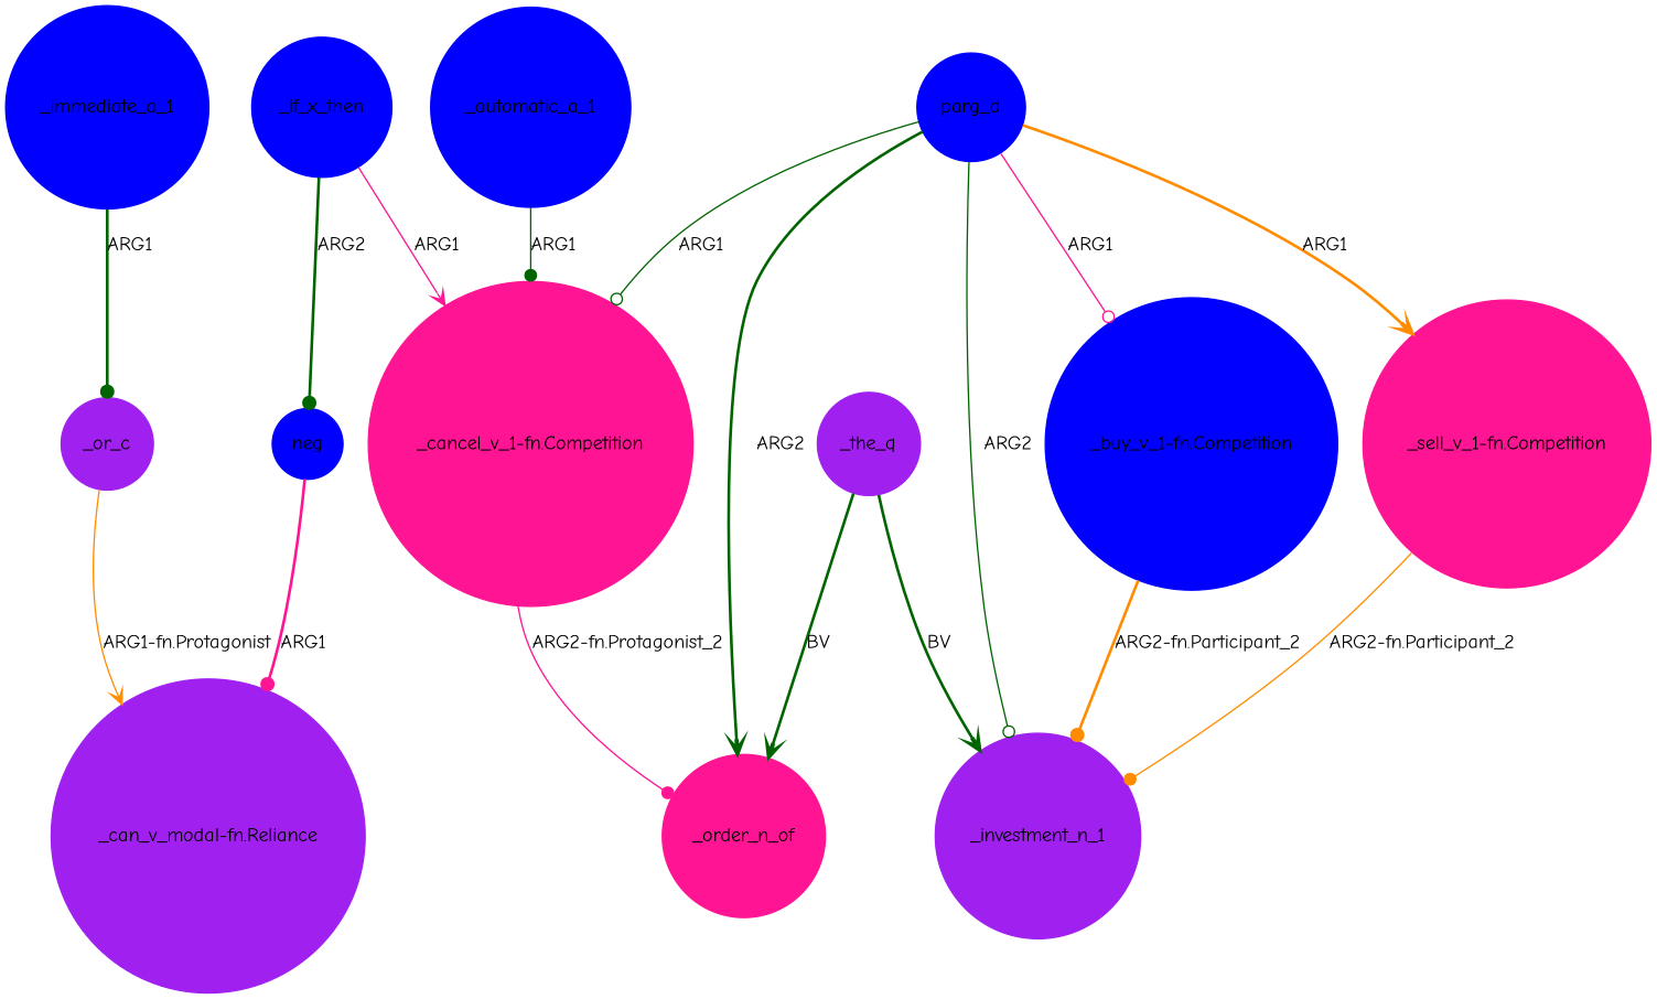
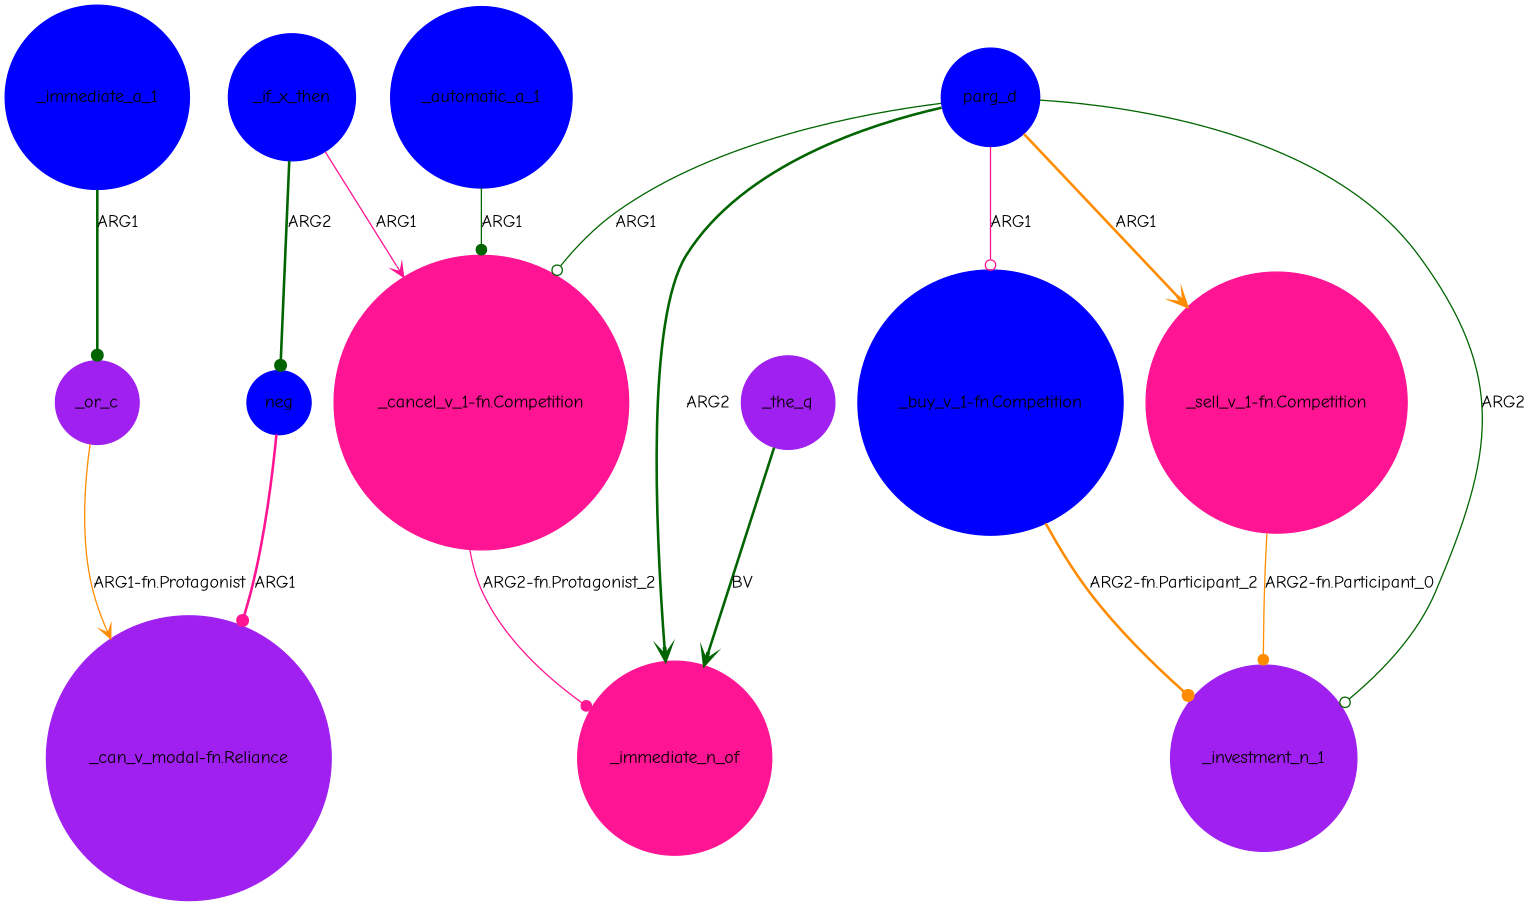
  digraph {
    fontname="Comic Neue"
    node [color=blue fontname="Comic Neue" shape=circle style=filled]
    edge [arrowhead=dot color=darkgreen fontname="Comic Neue" style=bold]
    _if_x_then
    neg
    "_cancel_v_1-fn.Competition" [color=deeppink]
    "_can_v_modal-fn.Reliance" [color=purple]
-   _order_n_of [color=deeppink]
+   _order_n_of [color=deeppink label=_immediate_n_of]
    _or_c [color=purple]
    _immediate_a_1
    _the_q [color=purple]
    _investment_n_1 [color=purple]
    parg_d
    "_buy_v_1-fn.Competition"
    "_sell_v_1-fn.Competition" [color=deeppink]
    _automatic_a_1
    _if_x_then -> neg [label=ARG2]
    _if_x_then -> "_cancel_v_1-fn.Competition" [arrowhead=vee color=deeppink label=ARG1 style=solid]
    neg -> "_can_v_modal-fn.Reliance" [color=deeppink label=ARG1]
    "_cancel_v_1-fn.Competition" -> _order_n_of [color=deeppink label="ARG2-fn.Protagonist_2" style=solid]
    _or_c -> "_can_v_modal-fn.Reliance" [arrowhead=vee color=darkorange label="ARG1-fn.Protagonist" style=solid]
    _immediate_a_1 -> _or_c [label=ARG1]
    _the_q -> _order_n_of [arrowhead=vee label=BV]
-   _the_q -> _investment_n_1 [arrowhead=vee label=BV]
    parg_d -> "_cancel_v_1-fn.Competition" [arrowhead=odot label=ARG1 style=solid]
    parg_d -> _order_n_of [arrowhead=vee label=ARG2]
    parg_d -> _investment_n_1 [arrowhead=odot label=ARG2 style=solid]
    parg_d -> "_buy_v_1-fn.Competition" [arrowhead=odot color=deeppink label=ARG1 style=solid]
    parg_d -> "_sell_v_1-fn.Competition" [arrowhead=vee color=darkorange label=ARG1]
    "_buy_v_1-fn.Competition" -> _investment_n_1 [color=darkorange label="ARG2-fn.Participant_2"]
-   "_sell_v_1-fn.Competition" -> _investment_n_1 [color=darkorange label="ARG2-fn.Participant_2" style=solid]
+   "_sell_v_1-fn.Competition" -> _investment_n_1 [color=darkorange label="ARG2-fn.Participant_0" style=solid]
    _automatic_a_1 -> "_cancel_v_1-fn.Competition" [label=ARG1 style=solid]
  }
